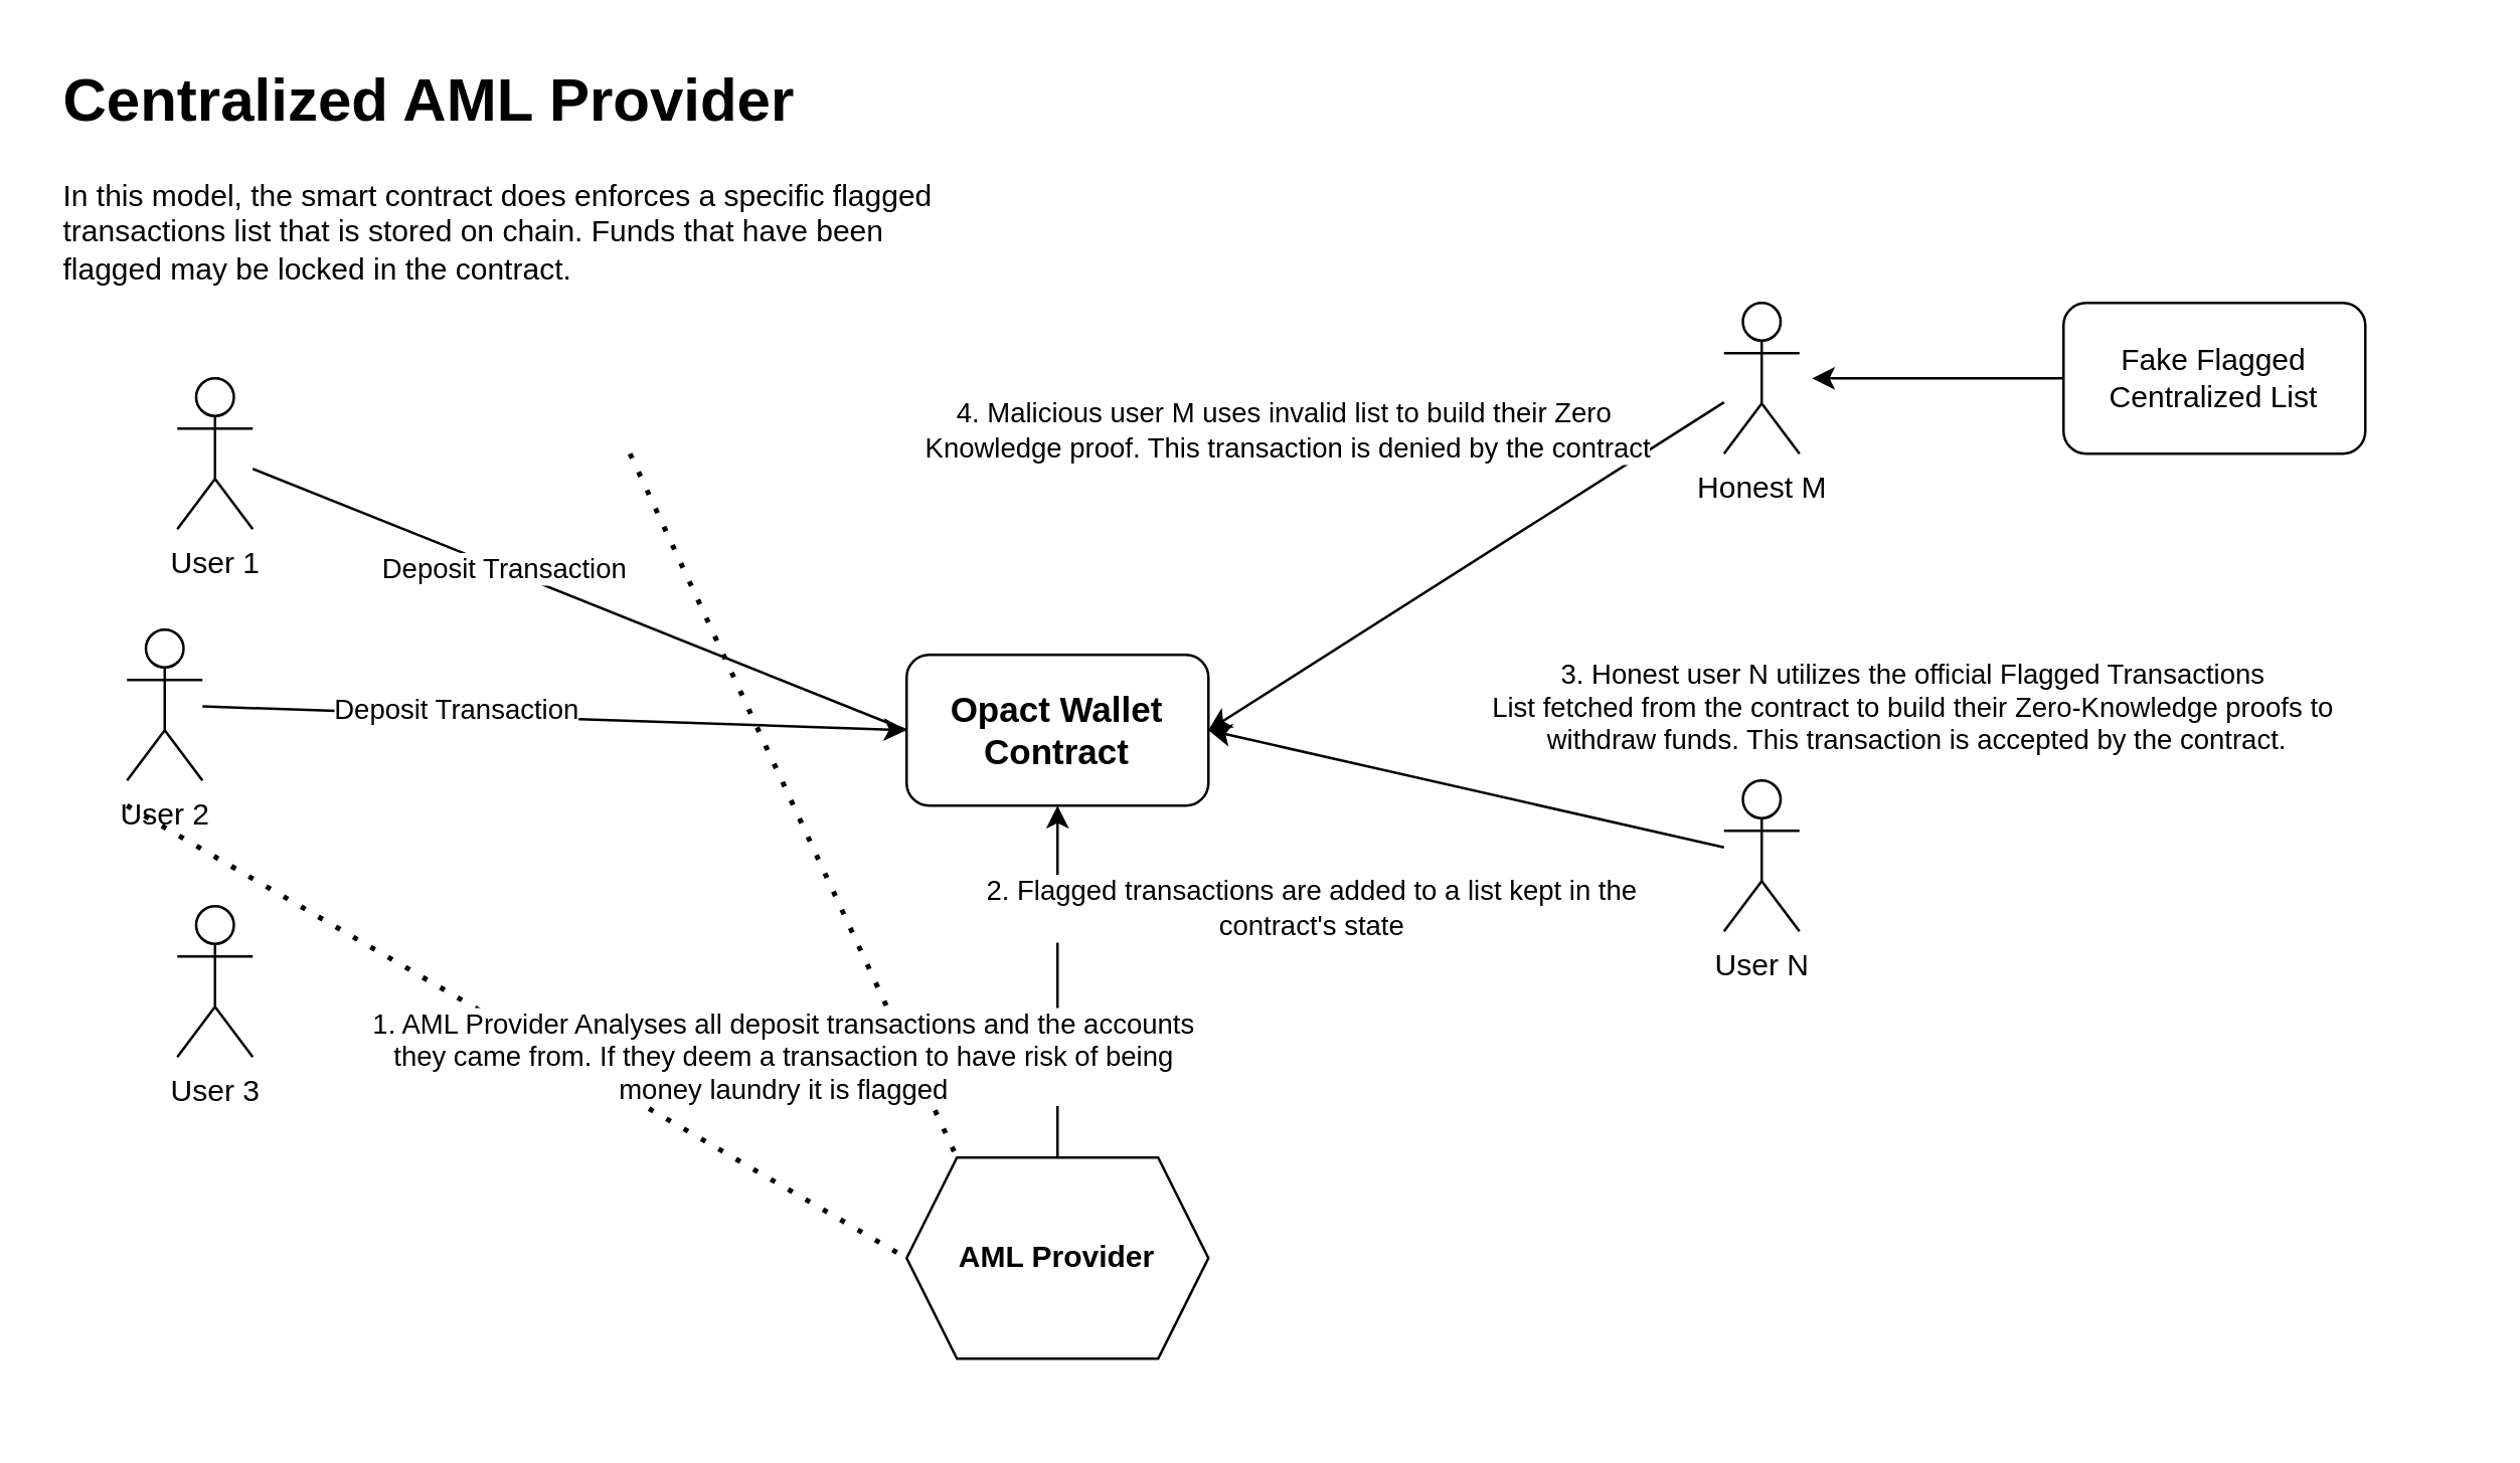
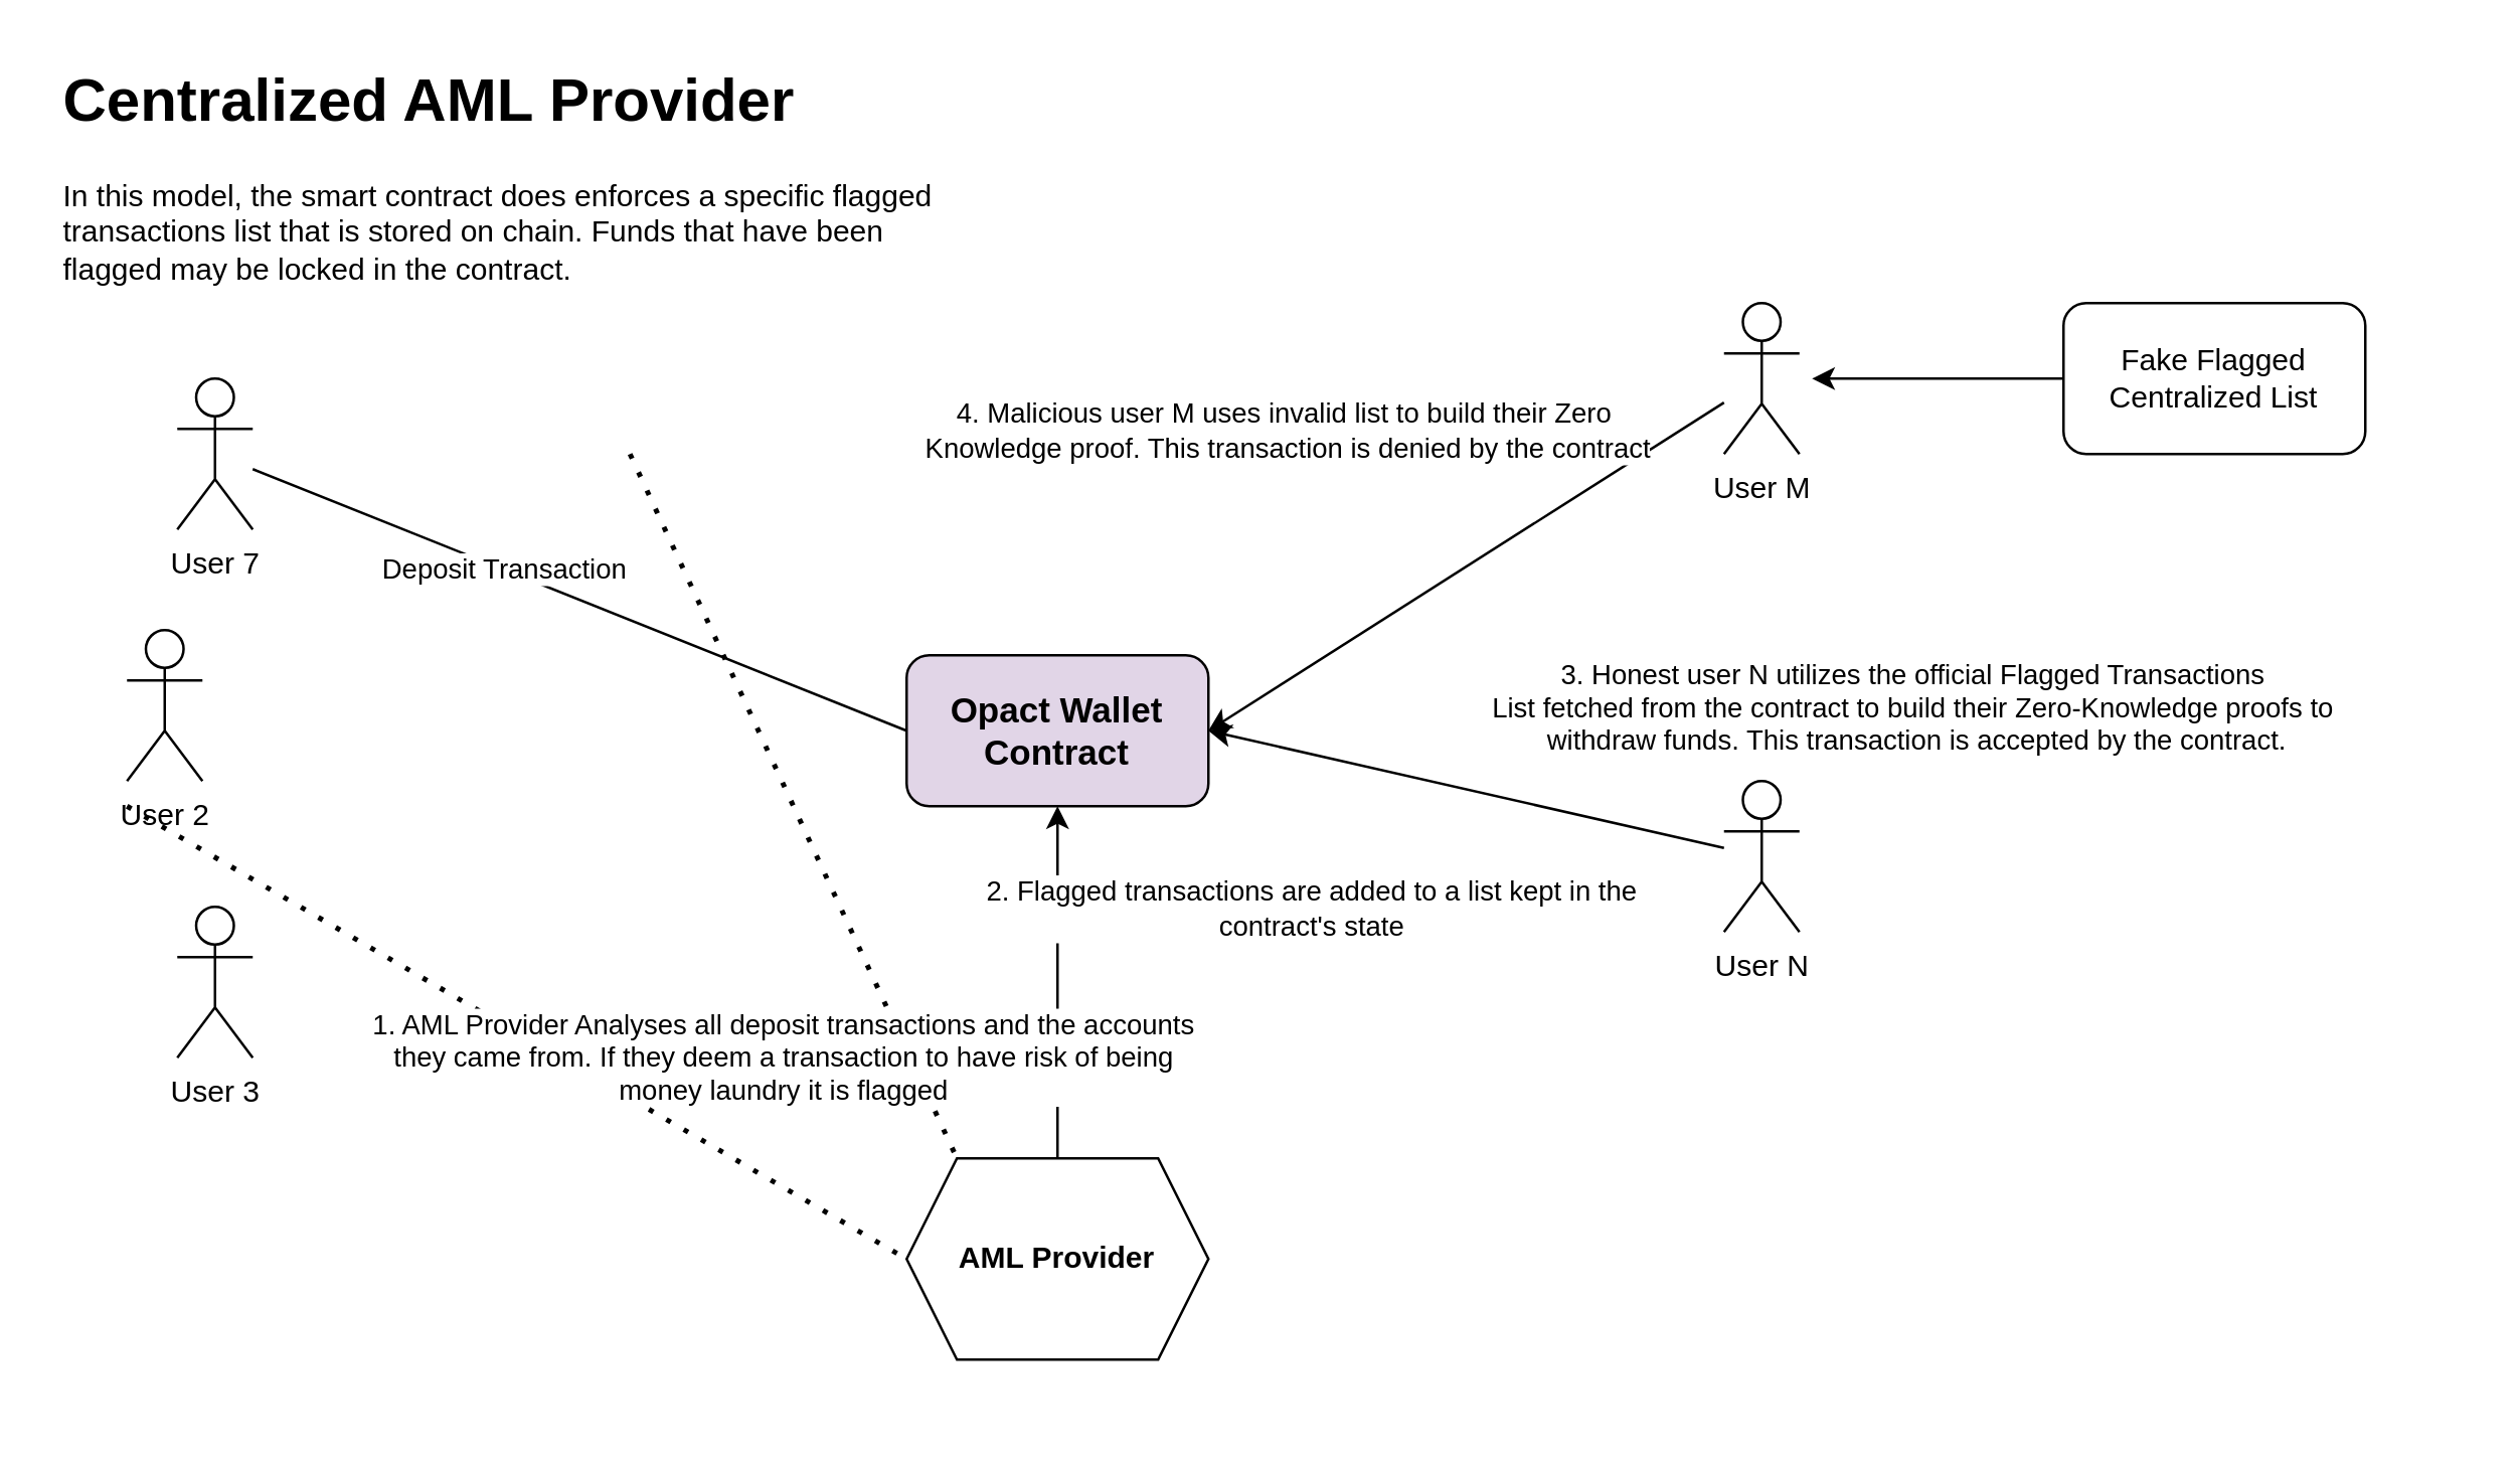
  <mxCell id="0" />
  <mxCell id="1" parent="0" />
  <mxCell id="2" value="" style="rounded=0;whiteSpace=wrap;html=1;strokeColor=none;" parent="1" vertex="1"><mxGeometry y="20" width="960" height="540" as="geometry" x="20" /></mxCell>
  <mxCell id="3" style="edgeStyle=none;html=1;entryX=0;entryY=0.5;entryDx=0;entryDy=0;endArrow=none;" parent="1" source="5" target="10" edge="1"><mxGeometry relative="1" as="geometry" /></mxCell>
  <mxCell id="4" value="Deposit Transaction" style="edgeLabel;html=1;align=center;verticalAlign=middle;resizable=0;points=[];" parent="3" vertex="1" connectable="0"><mxGeometry x="-0.3" y="-3" relative="1" as="geometry"><mxPoint x="10" as="offset" /></mxGeometry></mxCell>
- <mxCell id="5" value="User 1" style="shape=umlActor;verticalLabelPosition=bottom;verticalAlign=top;html=1;outlineConnect=0;" parent="1" vertex="1"><mxGeometry x="70" y="150" width="30" height="60" as="geometry" /></mxCell>
- <mxCell id="6" style="edgeStyle=none;html=1;entryX=0;entryY=0.5;entryDx=0;entryDy=0;" parent="1" source="8" target="10" edge="1"><mxGeometry relative="1" as="geometry" /></mxCell>
- <mxCell id="7" value="Deposit Transaction" style="edgeLabel;html=1;align=center;verticalAlign=middle;resizable=0;points=[];" parent="6" vertex="1" connectable="0"><mxGeometry x="-0.285" y="2" relative="1" as="geometry"><mxPoint as="offset" /></mxGeometry></mxCell>
+ <mxCell id="5" value="User 7" style="shape=umlActor;verticalLabelPosition=bottom;verticalAlign=top;html=1;outlineConnect=0;" parent="1" vertex="1"><mxGeometry x="70" y="150" width="30" height="60" as="geometry" /></mxCell>
  <mxCell id="8" value="User 2" style="shape=umlActor;verticalLabelPosition=bottom;verticalAlign=top;html=1;outlineConnect=0;" parent="1" vertex="1"><mxGeometry x="50" y="250" width="30" height="60" as="geometry" /></mxCell>
  <mxCell id="9" value="User 3" style="shape=umlActor;verticalLabelPosition=bottom;verticalAlign=top;html=1;outlineConnect=0;" parent="1" vertex="1"><mxGeometry x="70" y="360" width="30" height="60" as="geometry" /></mxCell>
- <mxCell id="10" value="Opact Wallet&lt;br style=&quot;font-size: 14px;&quot;&gt;Contract" style="rounded=1;whiteSpace=wrap;html=1;fontSize=14;fontStyle=1" parent="1" vertex="1"><mxGeometry x="360" y="260" width="120" height="60" as="geometry" /></mxCell>
+ <mxCell id="10" value="Opact Wallet&lt;br style=&quot;font-size: 14px;&quot;&gt;Contract" style="rounded=1;whiteSpace=wrap;html=1;fontSize=14;fontStyle=1;fillColor=#e1d5e7;" parent="1" vertex="1"><mxGeometry x="360" y="260" width="120" height="60" as="geometry" /></mxCell>
  <mxCell id="11" style="edgeStyle=none;html=1;entryX=0.5;entryY=1;entryDx=0;entryDy=0;" parent="1" source="13" target="10" edge="1"><mxGeometry relative="1" as="geometry" /></mxCell>
  <mxCell id="12" value="2. Flagged transactions are added to a list kept in the&lt;br&gt;contract's state" style="edgeLabel;html=1;align=center;verticalAlign=middle;resizable=0;points=[];" parent="11" vertex="1" connectable="0"><mxGeometry x="-0.125" y="1" relative="1" as="geometry"><mxPoint x="101" y="-39" as="offset" /></mxGeometry></mxCell>
  <mxCell id="13" value="AML Provider" style="shape=hexagon;perimeter=hexagonPerimeter2;whiteSpace=wrap;html=1;fixedSize=1;fontStyle=1" parent="1" vertex="1"><mxGeometry x="360" y="460" width="120" height="80" as="geometry" /></mxCell>
  <mxCell id="14" value="" style="endArrow=none;dashed=1;html=1;dashPattern=1 3;strokeWidth=2;" parent="1" edge="1"><mxGeometry width="50" height="50" relative="1" as="geometry"><mxPoint x="250" y="180" as="sourcePoint" /><mxPoint x="380" y="460" as="targetPoint" /></mxGeometry></mxCell>
  <mxCell id="15" value="" style="endArrow=none;dashed=1;html=1;dashPattern=1 3;strokeWidth=2;" parent="1" edge="1"><mxGeometry width="50" height="50" relative="1" as="geometry"><mxPoint x="50" y="320" as="sourcePoint" /><mxPoint x="360" y="500" as="targetPoint" /></mxGeometry></mxCell>
  <mxCell id="16" value="1. AML Provider Analyses all deposit transactions and the accounts&lt;br&gt;they came from. If they deem a transaction to have risk of being&lt;br&gt;money laundry it is flagged" style="edgeLabel;html=1;align=center;verticalAlign=middle;resizable=0;points=[];" parent="15" vertex="1" connectable="0"><mxGeometry x="0.265" relative="1" as="geometry"><mxPoint x="64" y="-14" as="offset" /></mxGeometry></mxCell>
  <mxCell id="17" style="edgeStyle=none;html=1;entryX=1;entryY=0.5;entryDx=0;entryDy=0;" parent="1" source="19" target="10" edge="1"><mxGeometry relative="1" as="geometry" /></mxCell>
  <mxCell id="18" value="3. Honest user N utilizes the official Flagged Transactions&lt;br&gt;List fetched from the contract to build their Zero-Knowledge proofs to&lt;br&gt;&amp;nbsp;withdraw funds. This transaction is accepted by the contract." style="edgeLabel;html=1;align=center;verticalAlign=middle;resizable=0;points=[];" parent="17" vertex="1" connectable="0"><mxGeometry x="0.216" y="-3" relative="1" as="geometry"><mxPoint x="199" y="-25" as="offset" /></mxGeometry></mxCell>
  <mxCell id="19" value="User N" style="shape=umlActor;verticalLabelPosition=bottom;verticalAlign=top;html=1;outlineConnect=0;" parent="1" vertex="1"><mxGeometry x="685" y="310" width="30" height="60" as="geometry" /></mxCell>
  <mxCell id="20" style="edgeStyle=none;html=1;entryX=1;entryY=0.5;entryDx=0;entryDy=0;" parent="1" source="22" target="10" edge="1"><mxGeometry relative="1" as="geometry" /></mxCell>
  <mxCell id="21" value="4. Malicious user M uses invalid list to build&amp;nbsp;their Zero&lt;br&gt;&amp;nbsp;Knowledge proof. This transaction is denied by the contract" style="edgeLabel;html=1;align=center;verticalAlign=middle;resizable=0;points=[];" parent="20" vertex="1" connectable="0"><mxGeometry x="-0.251" y="1" relative="1" as="geometry"><mxPoint x="-99" y="-39" as="offset" /></mxGeometry></mxCell>
- <mxCell id="22" value="Honest M" style="shape=umlActor;verticalLabelPosition=bottom;verticalAlign=top;html=1;outlineConnect=0;" parent="1" vertex="1"><mxGeometry x="685" y="120" width="30" height="60" as="geometry" /></mxCell>
+ <mxCell id="22" value="User M" style="shape=umlActor;verticalLabelPosition=bottom;verticalAlign=top;html=1;outlineConnect=0;" parent="1" vertex="1"><mxGeometry x="685" y="120" width="30" height="60" as="geometry" /></mxCell>
  <mxCell id="23" style="edgeStyle=none;html=1;" parent="1" source="24" edge="1"><mxGeometry relative="1" as="geometry"><mxPoint x="720" y="150" as="targetPoint" /></mxGeometry></mxCell>
  <mxCell id="24" value="Fake Flagged Centralized List" style="rounded=1;whiteSpace=wrap;html=1;" parent="1" vertex="1"><mxGeometry x="820" y="120" width="120" height="60" as="geometry" /></mxCell>
  <mxCell id="25" value="&lt;h1&gt;Centralized AML Provider&lt;/h1&gt;&lt;p&gt;In this model, the smart contract does enforces a specific flagged transactions list that is stored on chain. Funds that have been flagged may be locked in the contract.&lt;/p&gt;" style="text;html=1;strokeColor=none;fillColor=none;spacing=5;spacingTop=-20;whiteSpace=wrap;overflow=hidden;rounded=0;" parent="1" vertex="1"><mxGeometry y="20" width="360" height="120" as="geometry" x="20" /></mxCell>
